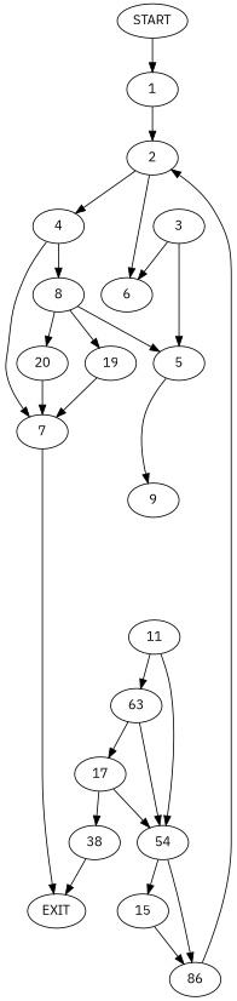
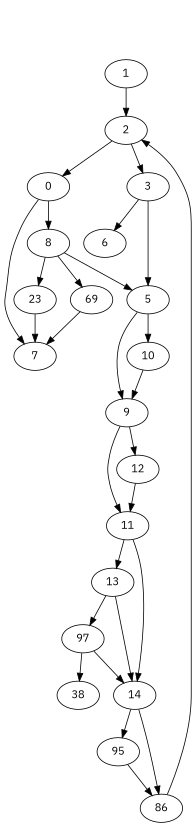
  digraph {
    fontname="IBM Plex Sans"
    node [fontname="IBM Plex Sans"]
    edge [fontname="IBM Plex Sans"]
-   n1 [label=START]
    1
    2
-   n4 [label=EXIT]
    3
-   4
+   4 [label=0]
    5
    6
    7
    8
    9
-   19
-   20
+   10
+   19 [label=69]
+   20 [label=23]
    11
-   13 [label=63]
-   14 [label=54]
-   17
-   15
+   12
+   13
+   14
+   17 [label=97]
+   15 [label=95]
    n21 [label=86]
    n22 [label=38]
-   n1 -> 1
    1 -> 2
-   2 -> 6
+   2 -> 3
    2 -> 4
    3 -> 5
    3 -> 6
    4 -> 7
    4 -> 8
    5 -> 9
-   7 -> n4
+   5 -> 10
    8 -> 5
    8 -> 19
    8 -> 20
+   9 -> 11
+   9 -> 12
+   10 -> 9
    19 -> 7
    20 -> 7
    11 -> 13
    11 -> 14
+   12 -> 11
    13 -> 14
    13 -> 17
    14 -> 15
    14 -> n21
    17 -> 14
    17 -> n22
    15 -> n21
    n21 -> 2
-   n22 -> n4
  }
